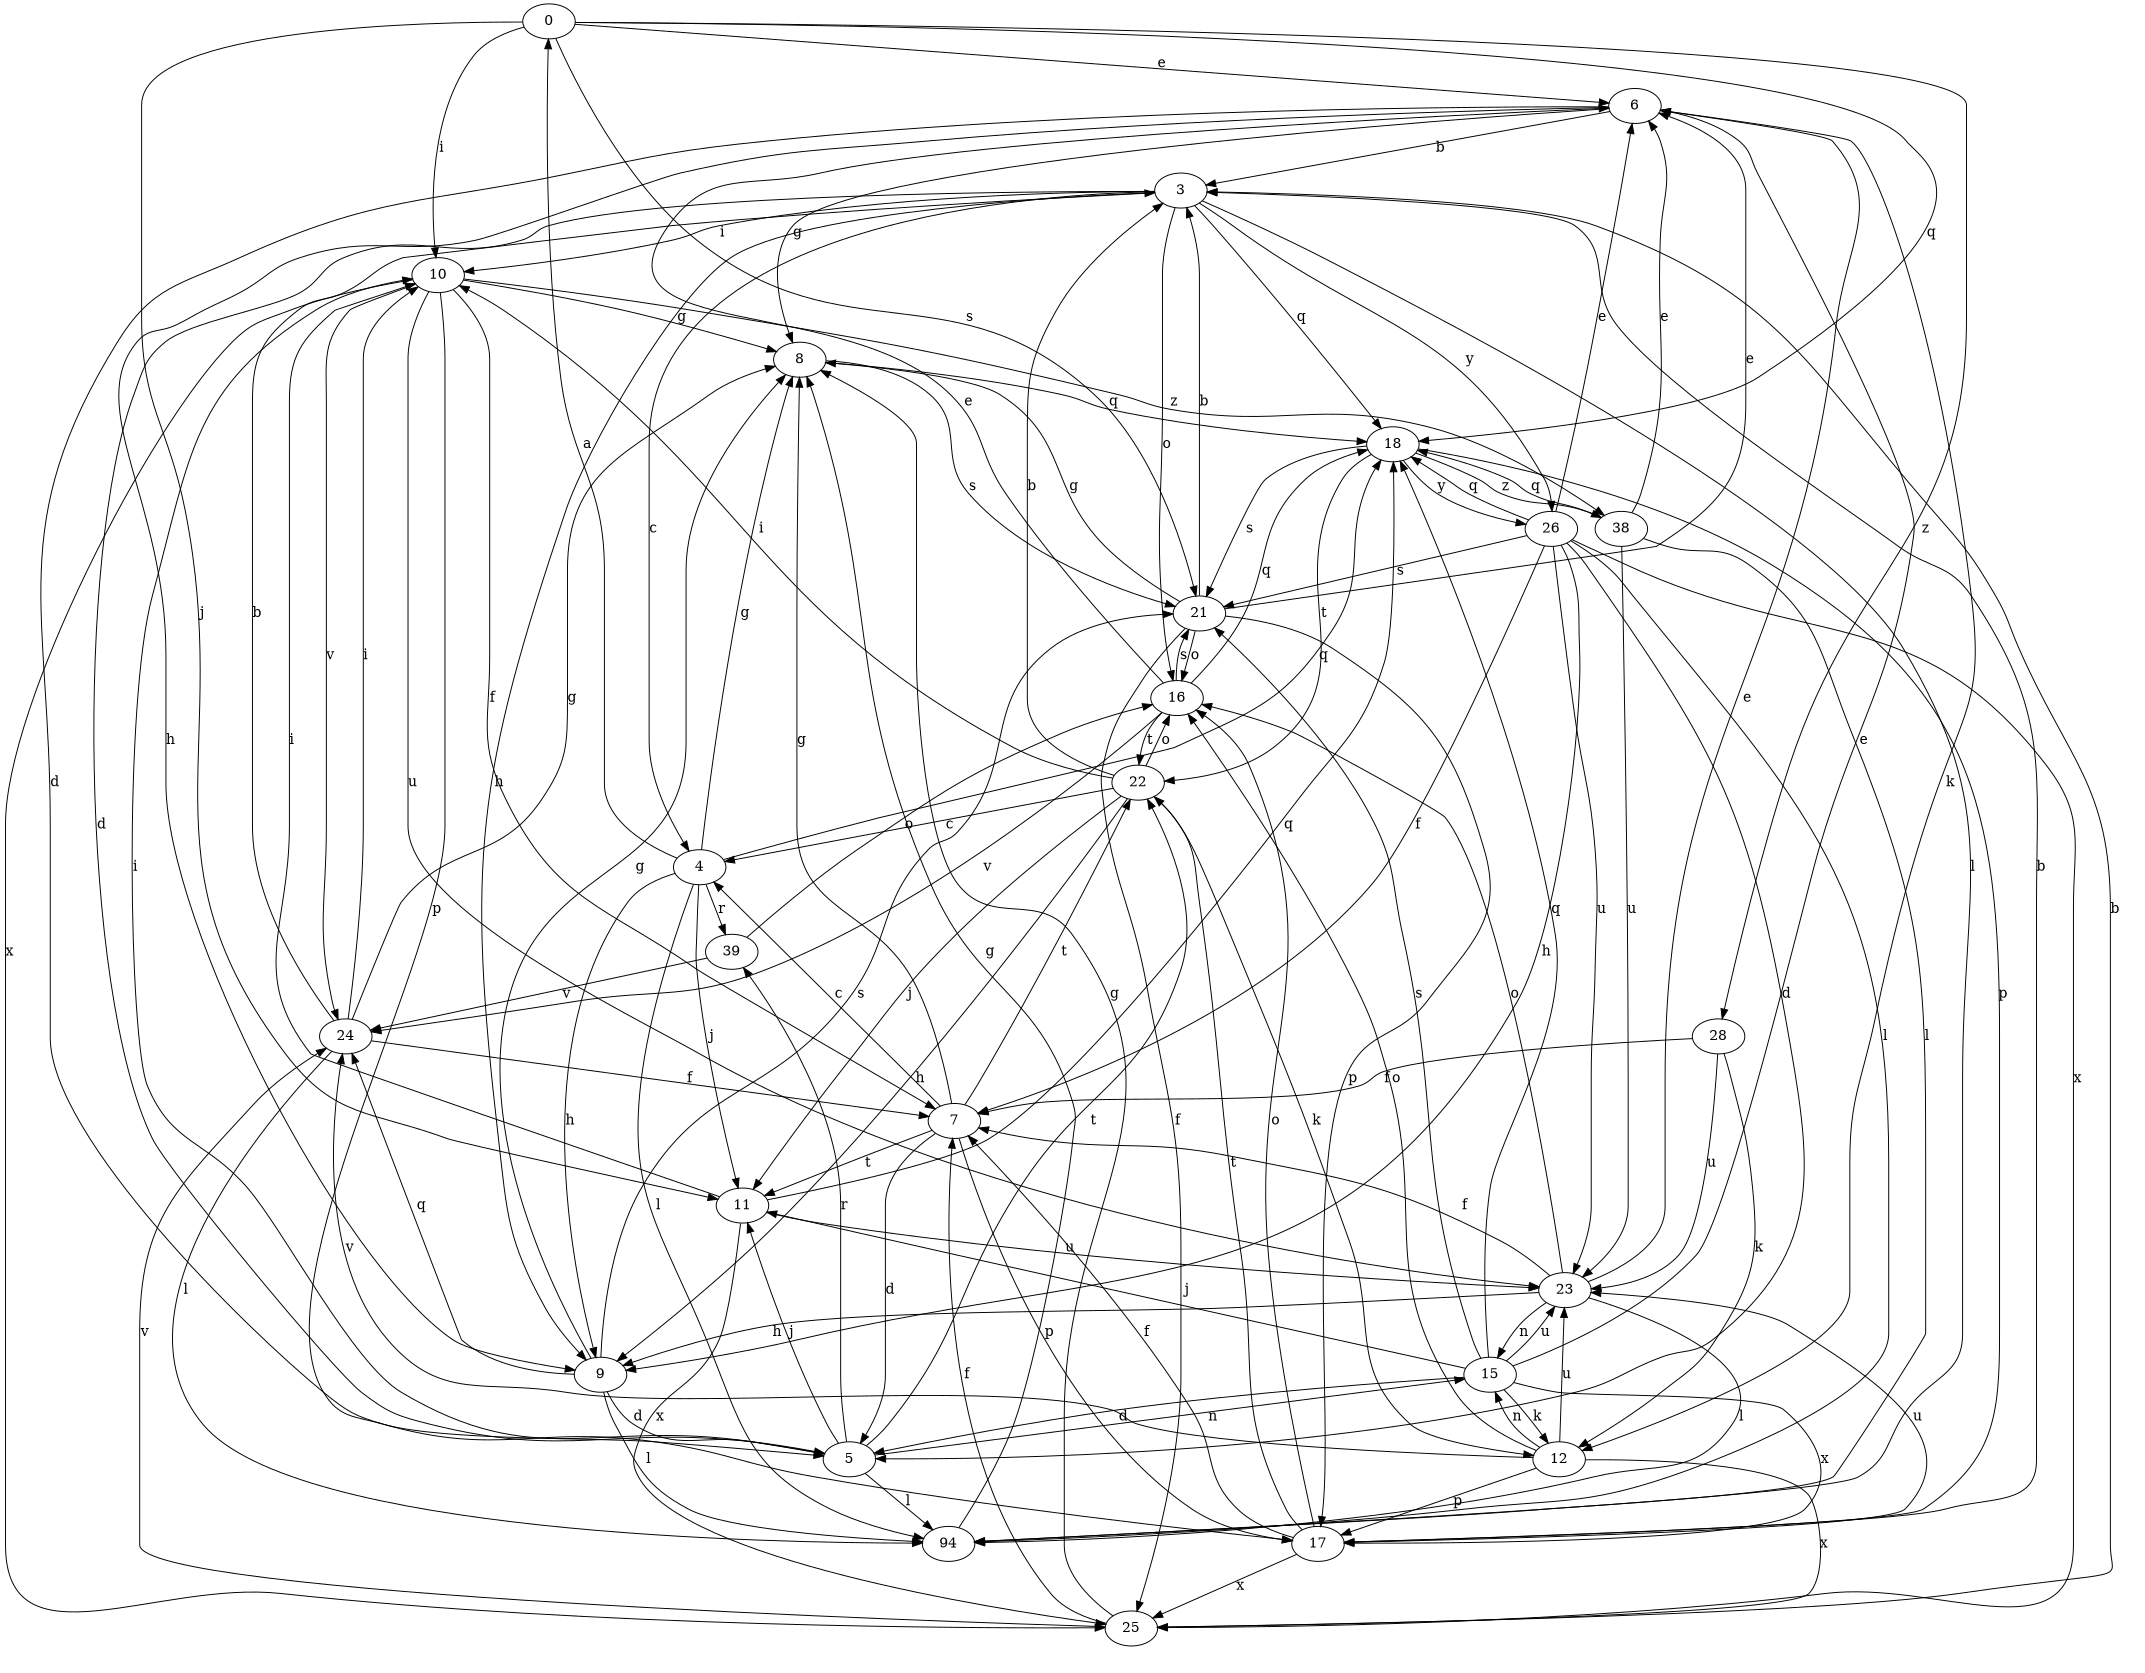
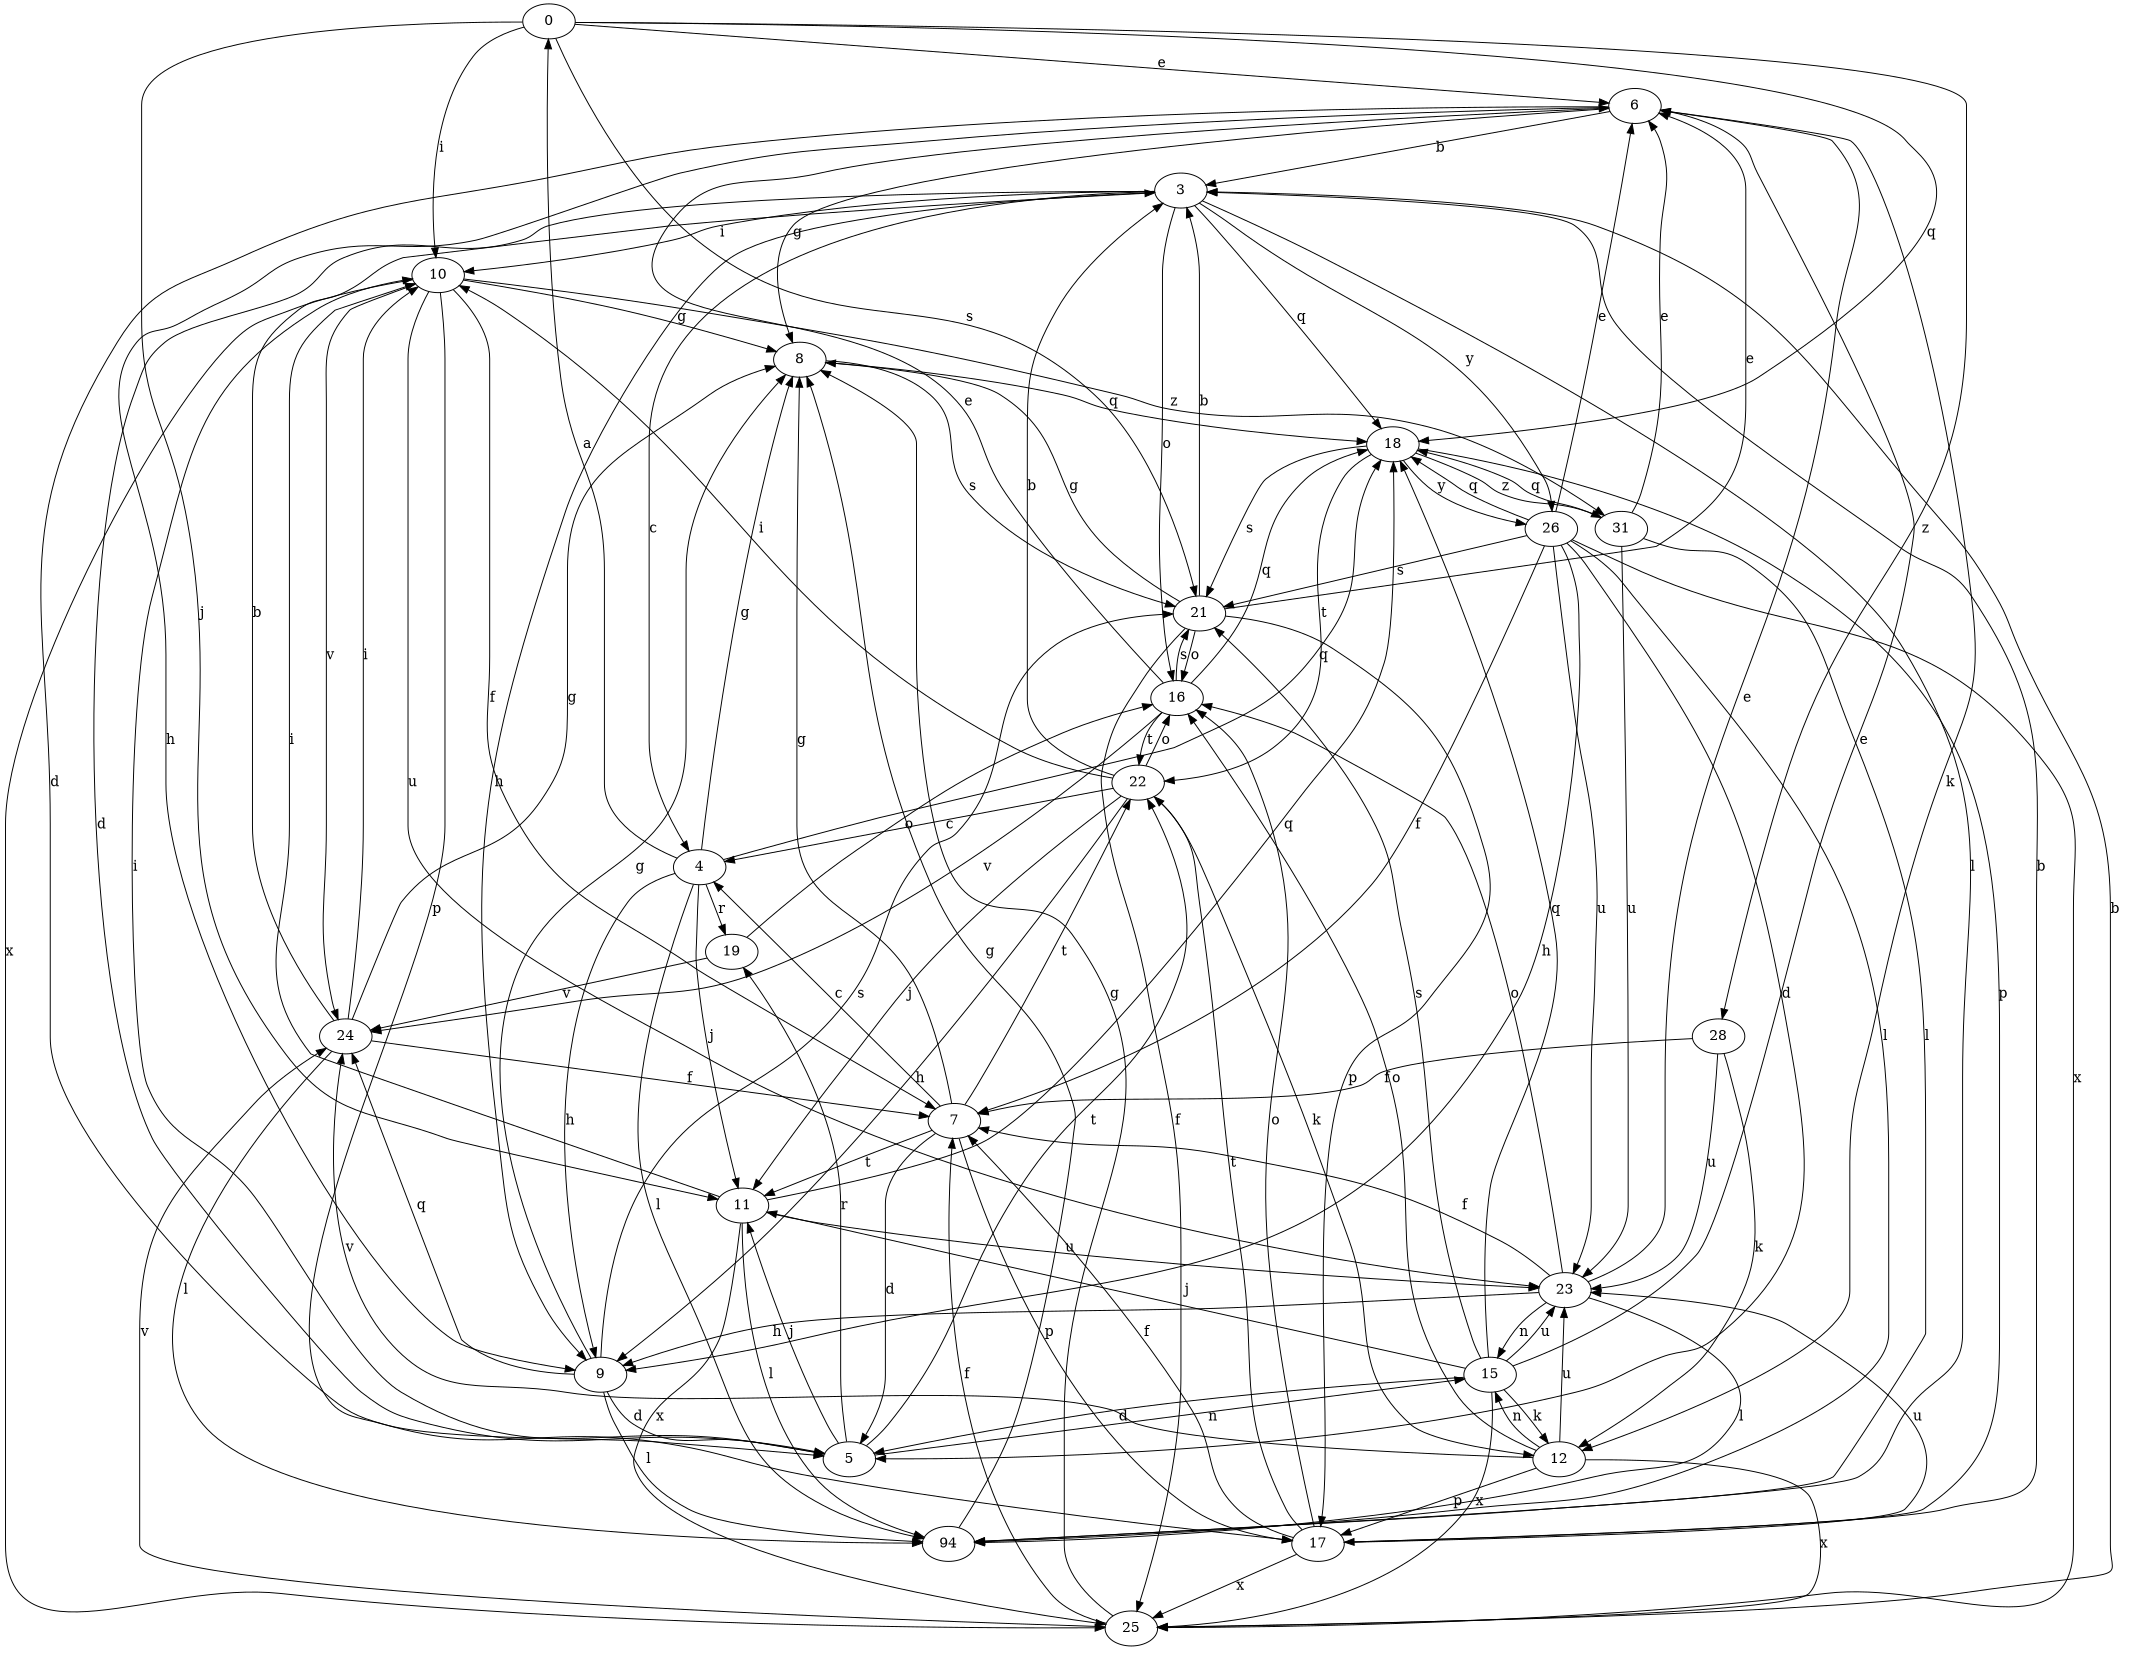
  strict digraph {
    fontname="DejaVu Serif"
    node [fontname="DejaVu Serif"]
    edge [fontname="DejaVu Serif"]
    0
    6
    10
    11
    18
    21
    28
    3
    5
    9
    8
    12
    7
    17
    24
    23
    25
-   31 [label=38]
+   31
    n19 [label=94]
    26
    22
    16
    4
-   19 [label=39]
+   19
    15
    0 -> 6 [label=e]
    0 -> 10 [label=i]
    0 -> 11 [label=j]
    0 -> 18 [label=q]
    0 -> 21 [label=s]
    0 -> 28 [label=z]
    6 -> 3 [label=b]
    6 -> 5 [label=d]
    6 -> 9 [label=h]
    6 -> 8 [label=g]
    6 -> 12 [label=k]
    10 -> 8 [label=g]
    10 -> 7 [label=f]
    10 -> 17 [label=p]
    10 -> 24 [label=v]
    10 -> 23 [label=u]
    10 -> 25 [label=x]
    10 -> 31 [label=z]
    11 -> 10 [label=i]
    11 -> 18 [label=q]
    11 -> 23 [label=u]
    11 -> 25 [label=x]
-   5 -> n19 [label=l]
+   11 -> n19 [label=l]
    18 -> 21 [label=s]
    18 -> 17 [label=p]
    18 -> 31 [label=z]
    18 -> 26 [label=y]
    18 -> 22 [label=t]
    21 -> 6 [label=e]
    21 -> 3 [label=b]
    21 -> 8 [label=g]
    21 -> 17 [label=p]
    21 -> 25 [label=f]
    21 -> 16 [label=o]
    28 -> 12 [label=k]
    28 -> 7 [label=f]
    28 -> 23 [label=u]
    3 -> 10 [label=i]
    3 -> 18 [label=q]
    3 -> 5 [label=d]
    3 -> 9 [label=h]
    3 -> n19 [label=l]
    3 -> 26 [label=y]
    3 -> 16 [label=o]
    3 -> 4 [label=c]
    5 -> 10 [label=i]
    5 -> 11 [label=j]
    5 -> 22 [label=t]
    5 -> 19 [label=r]
    5 -> 15 [label=n]
    9 -> 21 [label=s]
    9 -> 5 [label=d]
    9 -> 8 [label=g]
    9 -> 24 [label=q]
    9 -> n19 [label=l]
    8 -> 18 [label=q]
    8 -> 21 [label=s]
    12 -> 17 [label=p]
    12 -> 24 [label=v]
    12 -> 23 [label=u]
    12 -> 25 [label=x]
    12 -> 16 [label=o]
    12 -> 15 [label=n]
    7 -> 11 [label=t]
    7 -> 5 [label=d]
    7 -> 8 [label=g]
    7 -> 17 [label=p]
    7 -> 22 [label=t]
    7 -> 4 [label=c]
    17 -> 3 [label=b]
    17 -> 7 [label=f]
    17 -> 23 [label=u]
    17 -> 25 [label=x]
    17 -> 22 [label=t]
    17 -> 16 [label=o]
    24 -> 10 [label=i]
    24 -> 3 [label=b]
    24 -> 8 [label=g]
    24 -> 7 [label=f]
    24 -> n19 [label=l]
    23 -> 6 [label=e]
    23 -> 9 [label=h]
    23 -> 7 [label=f]
    23 -> n19 [label=l]
    23 -> 16 [label=o]
    23 -> 15 [label=n]
    25 -> 3 [label=b]
    25 -> 8 [label=g]
    25 -> 7 [label=f]
    25 -> 24 [label=v]
    31 -> 6 [label=e]
    31 -> 18 [label=q]
    31 -> 23 [label=u]
    31 -> n19 [label=l]
    n19 -> 8 [label=g]
    26 -> 6 [label=e]
    26 -> 18 [label=q]
    26 -> 21 [label=s]
    26 -> 5 [label=d]
    26 -> 9 [label=h]
    26 -> 7 [label=f]
    26 -> 23 [label=u]
    26 -> 25 [label=x]
    26 -> n19 [label=l]
    22 -> 10 [label=i]
    22 -> 11 [label=j]
    22 -> 3 [label=b]
    22 -> 9 [label=h]
    22 -> 12 [label=k]
    22 -> 16 [label=o]
    22 -> 4 [label=c]
    16 -> 6 [label=e]
    16 -> 18 [label=q]
    16 -> 21 [label=s]
    16 -> 24 [label=v]
    16 -> 22 [label=t]
    4 -> 0 [label=a]
    4 -> 11 [label=j]
    4 -> 18 [label=q]
    4 -> 9 [label=h]
    4 -> 8 [label=g]
    4 -> n19 [label=l]
    4 -> 19 [label=r]
    19 -> 24 [label=v]
    19 -> 16 [label=o]
    15 -> 6 [label=e]
    15 -> 11 [label=j]
    15 -> 18 [label=q]
    15 -> 21 [label=s]
    15 -> 5 [label=d]
    15 -> 12 [label=k]
    15 -> 23 [label=u]
-   15 -> 17 [label=x]
+   15 -> 25 [label=x]
  }
